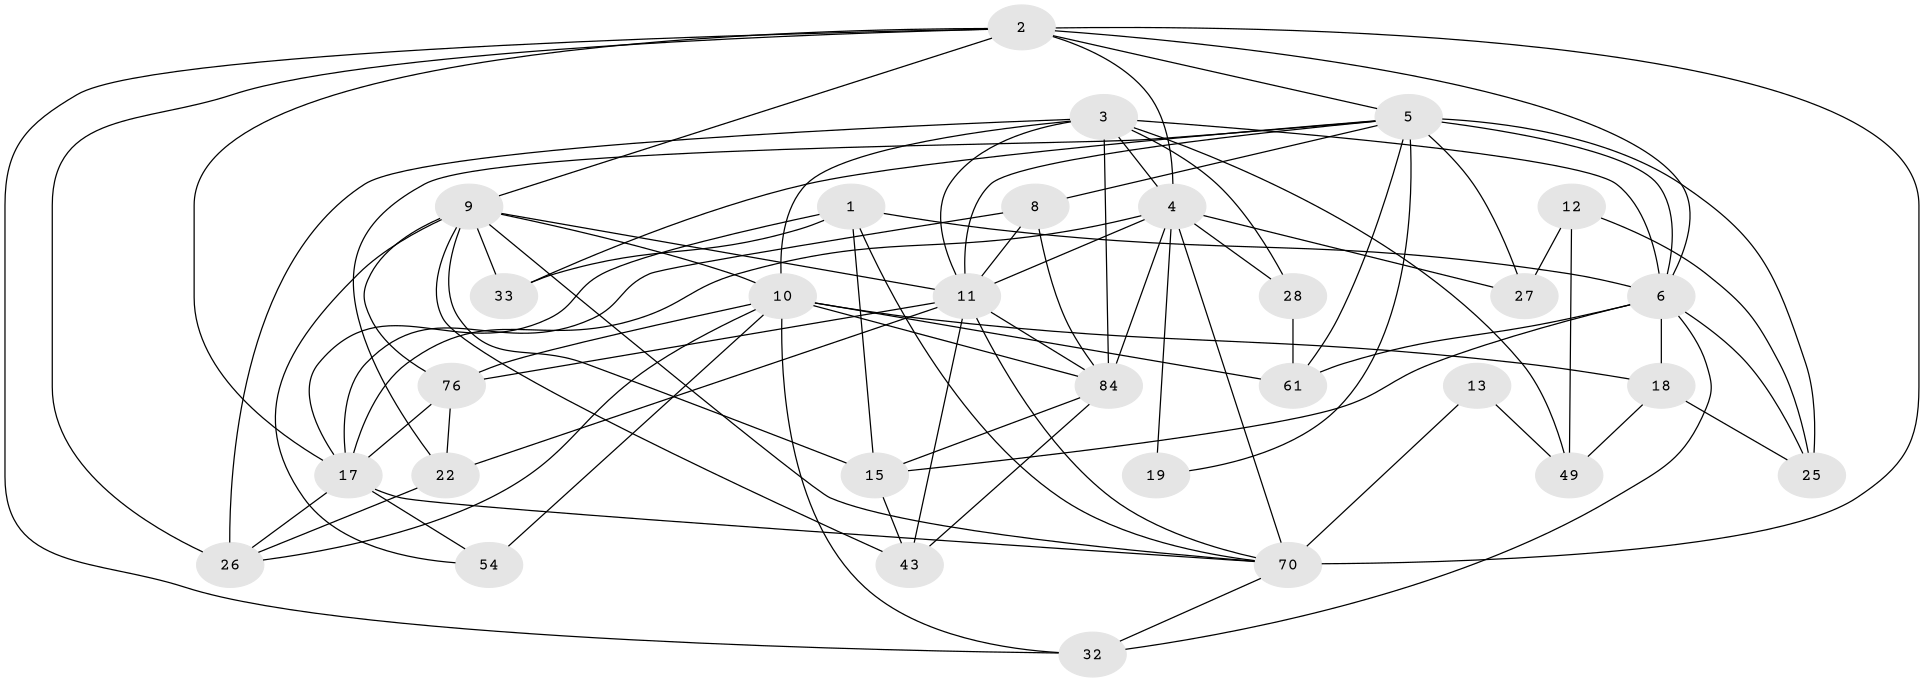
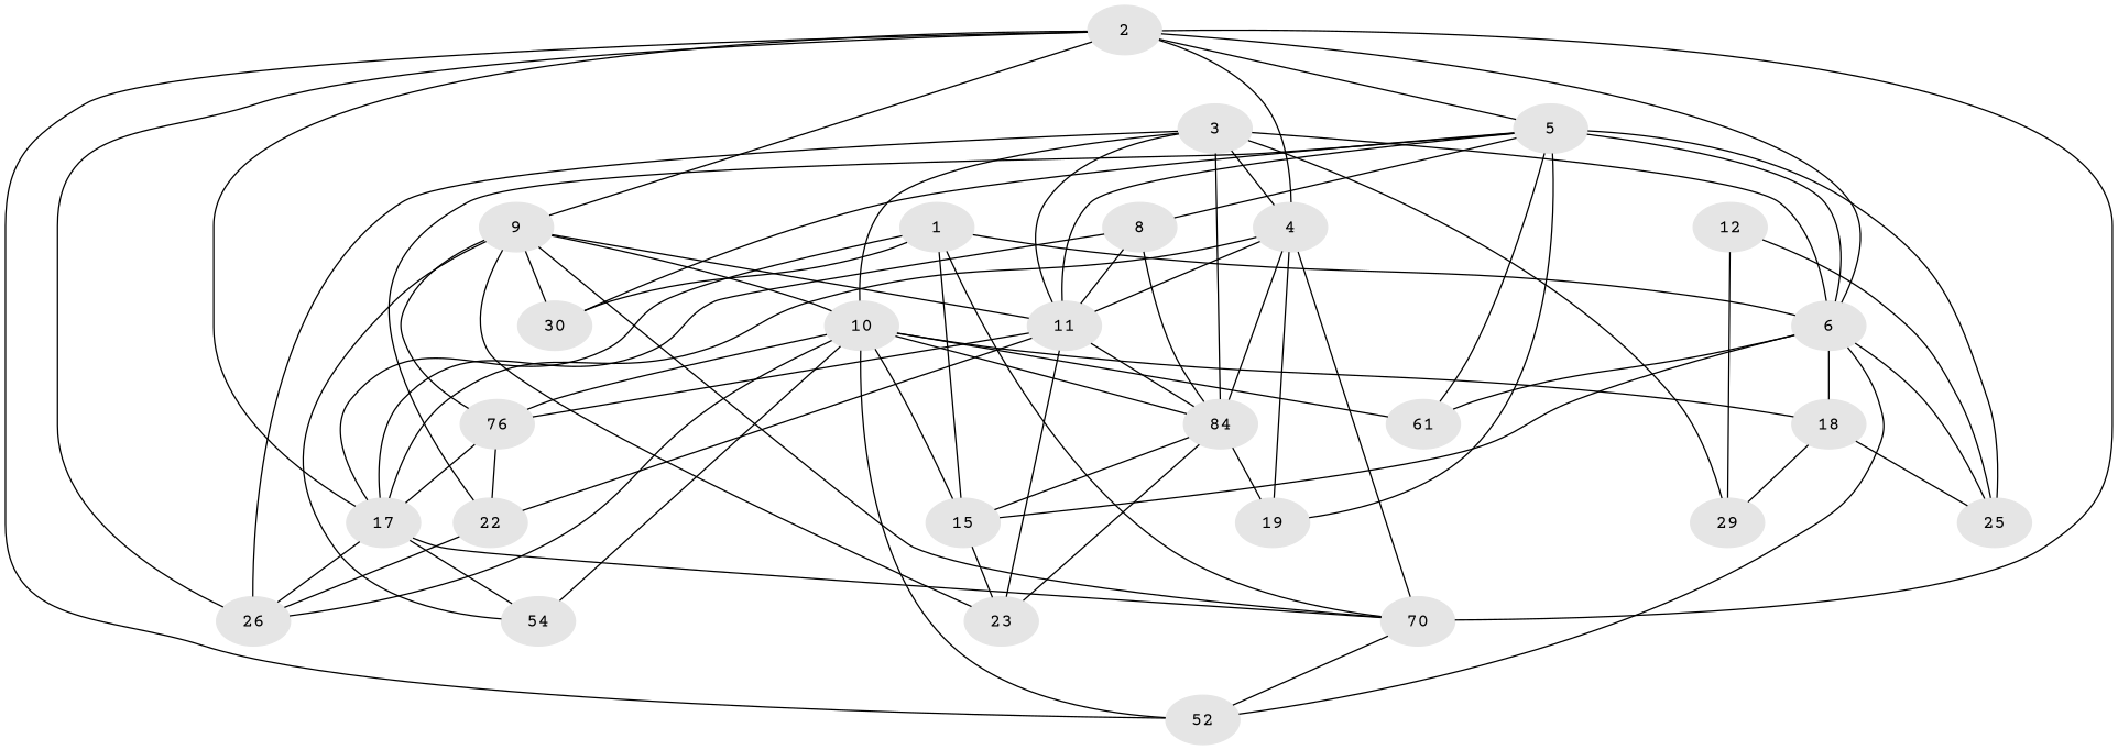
  graph {
    fontname="Courier Prime"
    node [color=gray90 fontname="Courier Prime" style=filled]
    edge [fontname="Courier Prime" weight=1.0]
    1
    6
    15
    17
    n5 [label=70]
-   30 [label=33]
-   32
+   30
+   32 [label=52]
    n8 [label=61]
    18
    25
-   23 [label=43]
+   23
    26
    n13 [label=54]
    2
    4
    5
    9
    11
    n19 [label=84]
-   28
    19
-   27
    8
    22
    10
    n26 [label=76]
    3
-   29 [label=49]
+   29
    12
-   13
    1 -- 6 [weight=2.0]
    1 -- 15
    1 -- 17
    1 -- n5
    1 -- 30
    6 -- 15 [weight=2.0]
    6 -- 32
    6 -- n8
    6 -- 18
    6 -- 25
    15 -- 23
    17 -- n5
    17 -- 26
    17 -- n13
    n5 -- 32
    18 -- 25
    18 -- 29
    2 -- 6
    2 -- 17 [weight=2.0]
    2 -- n5 [weight=3.0]
    2 -- 32
    2 -- 26 [weight=2.0]
    2 -- 4
    2 -- 5
    2 -- 9
    4 -- 17 [weight=2.0]
    4 -- n5
    4 -- 11
    4 -- n19
-   4 -- 28
    4 -- 19
-   4 -- 27
    5 -- 6
    5 -- 30
    5 -- n8
    5 -- 25
    5 -- 11
    5 -- 19
-   5 -- 27 [weight=2.0]
    5 -- 8
    5 -- 22
-   9 -- 15
+   10 -- 15
    9 -- n5
    9 -- 30
    9 -- 23
    9 -- n13
    9 -- 11
    9 -- 10
    9 -- n26 [weight=2.0]
-   11 -- n5
    11 -- 23
    11 -- n19
    11 -- 22
    11 -- n26
    n19 -- 15
    n19 -- 23
-   28 -- n8
+   n19 -- 19
    8 -- 17
    8 -- 11
    8 -- n19
    22 -- 26
    10 -- 32
    10 -- n8
    10 -- 18
    10 -- 26
    10 -- n13 [weight=2.0]
    10 -- n19 [weight=2.0]
    10 -- n26
    n26 -- 17
    n26 -- 22
    3 -- 6
    3 -- 26
    3 -- 4
    3 -- 11 [weight=2.0]
    3 -- n19 [weight=2.0]
-   3 -- 28 [weight=2.0]
    3 -- 10
    3 -- 29
    12 -- 25
-   12 -- 27
    12 -- 29
-   13 -- n5 [weight=3.0]
-   13 -- 29
  }
